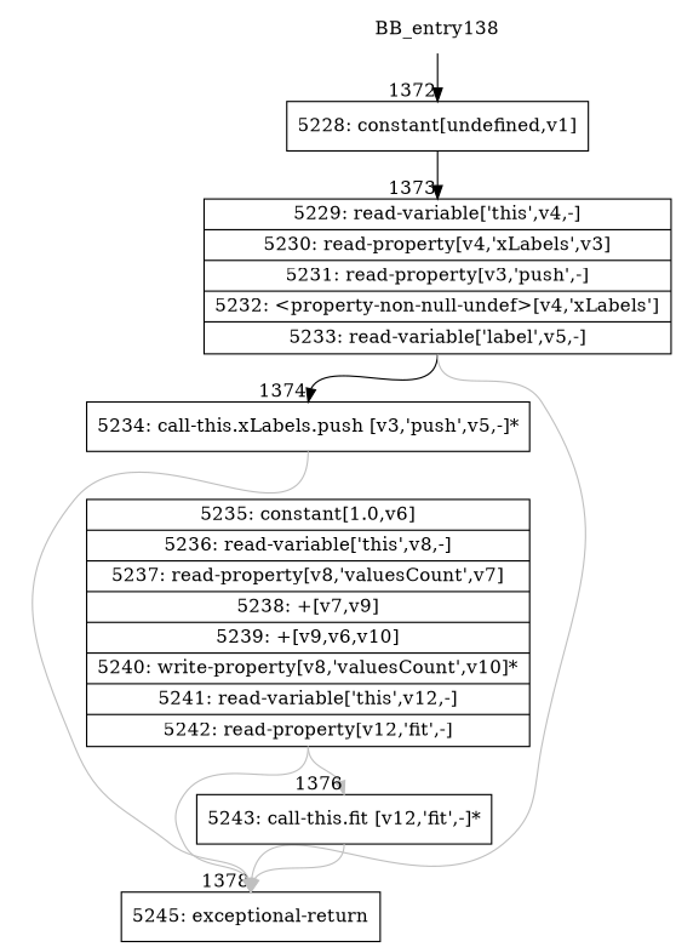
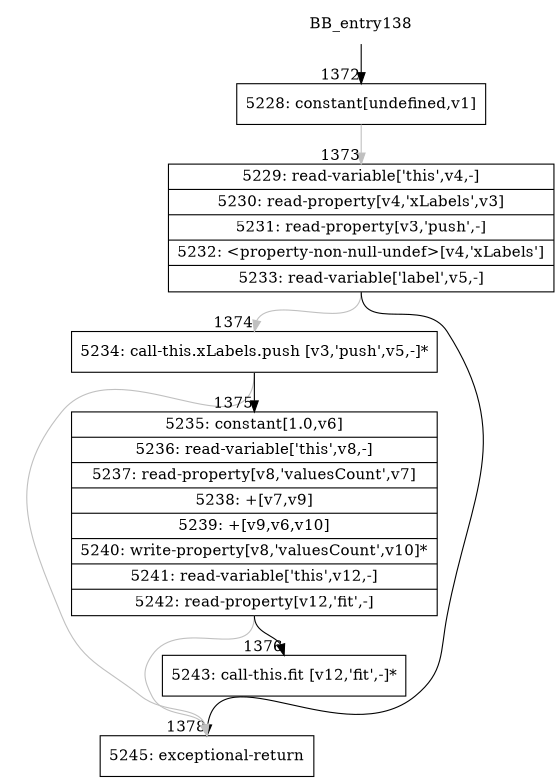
  digraph {
    rankdir=TD
    node [shape=record]
    edge [headport=n tailport=s]
    BB_entry138 [shape=none]
    n2 [label="{5228: constant[undefined,v1]}"]
    n3 [label="{5229: read-variable['this',v4,-]|5230: read-property[v4,'xLabels',v3]|5231: read-property[v3,'push',-]|5232: \<property-non-null-undef\>[v4,'xLabels']|5233: read-variable['label',v5,-]}"]
    n4 [label="{5234: call-this.xLabels.push [v3,'push',v5,-]*}"]
    n5 [label="{5245: exceptional-return}"]
    n6 [label="{5235: constant[1.0,v6]|5236: read-variable['this',v8,-]|5237: read-property[v8,'valuesCount',v7]|5238: +[v7,v9]|5239: +[v9,v6,v10]|5240: write-property[v8,'valuesCount',v10]*|5241: read-variable['this',v12,-]|5242: read-property[v12,'fit',-]}"]
    n7 [label="{5243: call-this.fit [v12,'fit',-]*}"]
    BB_entry138 -> n2 [headlabel="    1372"]
-   n2 -> n3 [headlabel="      1373"]
-   n3 -> n4 [headlabel="      1374"]
-   n3 -> n5 [color=gray headlabel="      1378"]
+   n2 -> n3 [headlabel="      1373" color=gray]
+   n3 -> n4 [headlabel="      1374" color=gray]
+   n3 -> n5 [color=black headlabel="      1378"]
    n4 -> n5 [color=gray]
+   n4 -> n6 [headlabel="      1375"]
    n6 -> n5 [color=gray]
-   n6 -> n7 [headlabel="      1376" color=gray]
-   n7 -> n5 [color=gray]
+   n6 -> n7 [headlabel="      1376"]
  }
